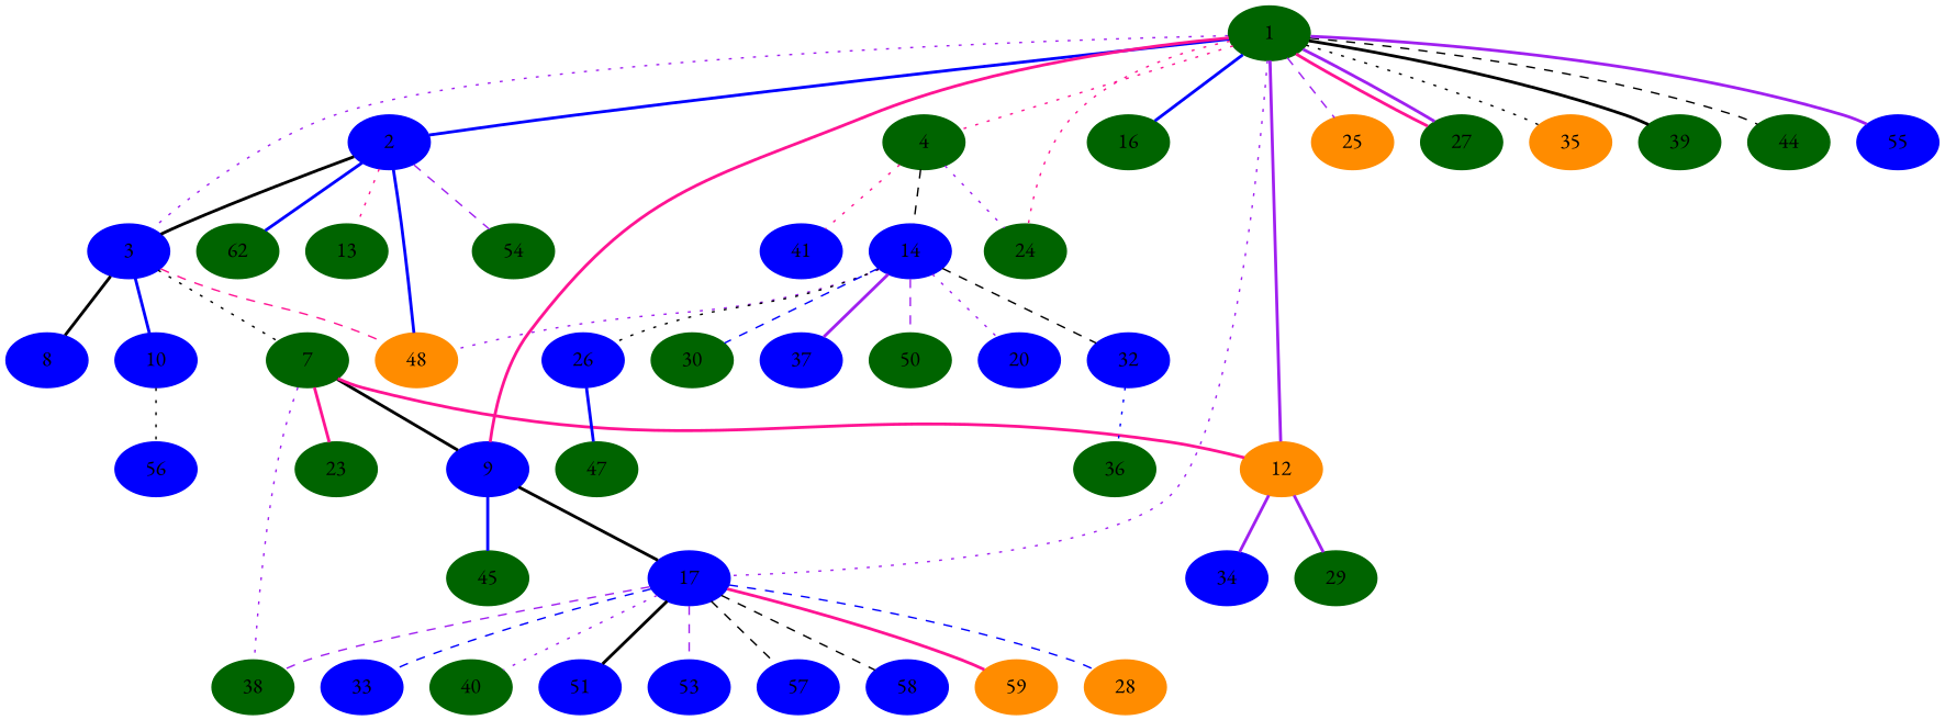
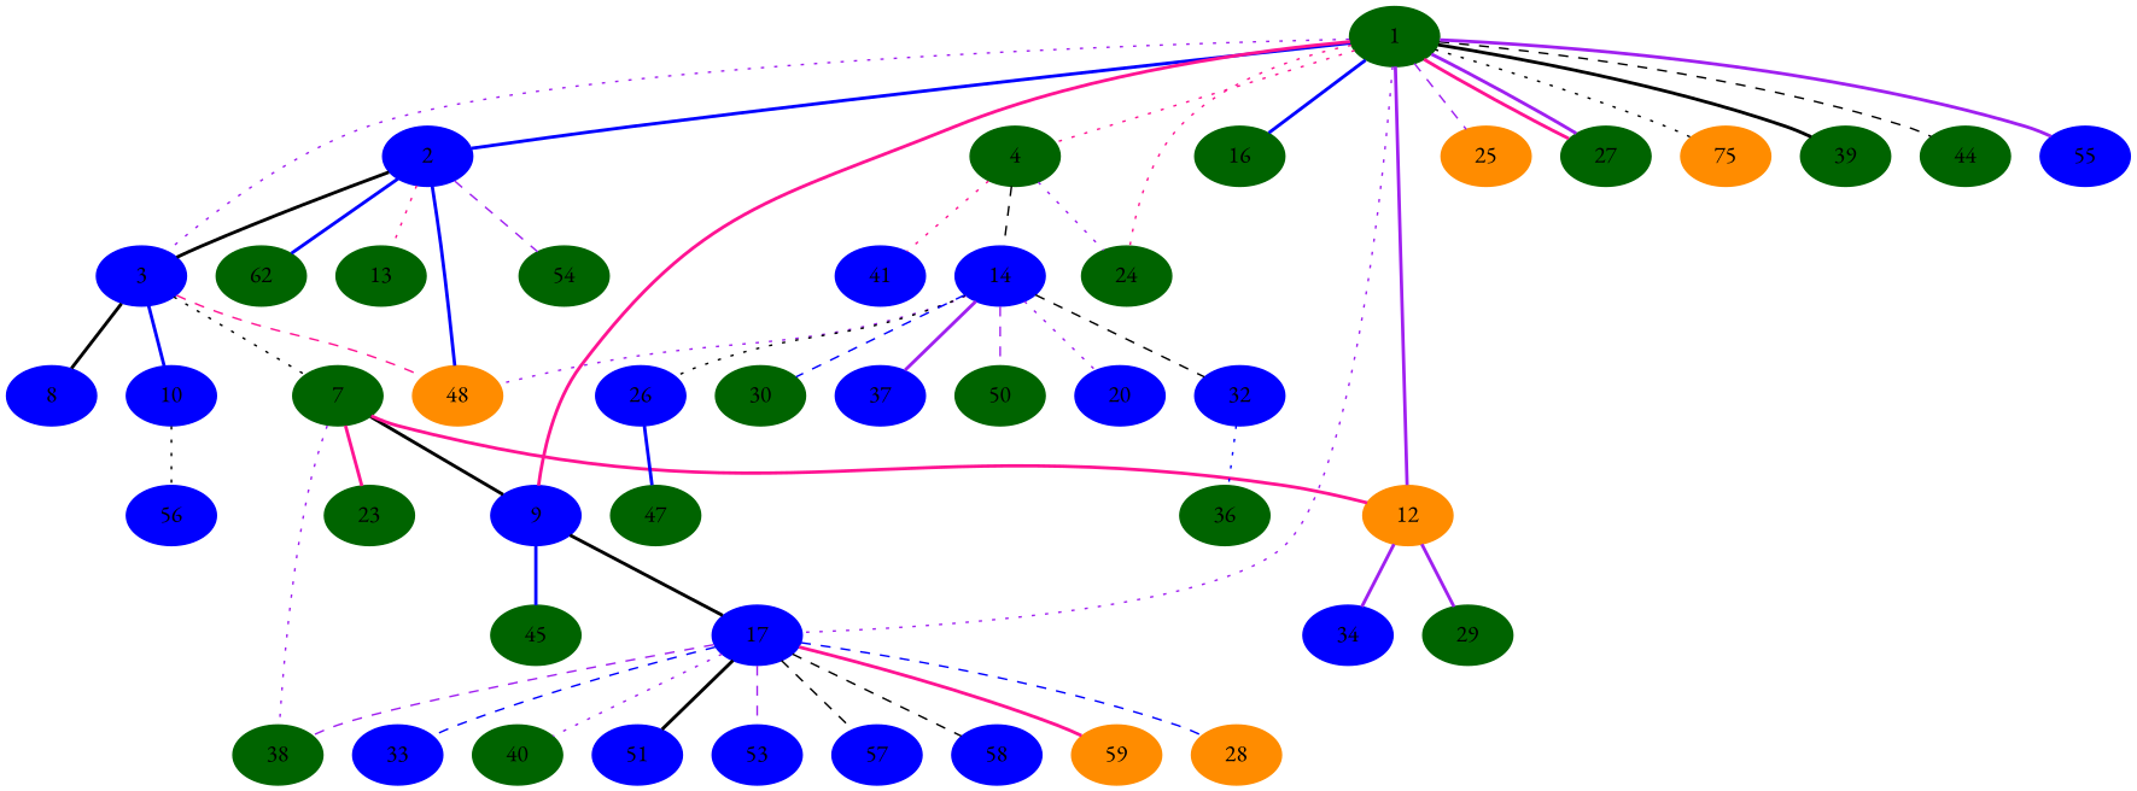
  graph {
    fontname="EB Garamond"
    node [color=darkgreen fontname="EB Garamond" style=filled]
    edge [color=purple fontname="EB Garamond" style=bold]
    1 [super="+22"]
    2 [color=blue super="+5"]
    3 [color=blue super="+6"]
    4 [super="+11"]
    9 [color=blue super="+15"]
    12 [color=darkorange super="+19"]
    16 [super="+21"]
    17 [color=blue super="+18"]
    24 [super="+43"]
    25 [color=darkorange]
    27
-   35 [color=darkorange]
+   35 [color=darkorange label=75]
    39
    44
    55 [color=blue]
    13
    48 [color=darkorange super="+52"]
    54
    62
    7 [super="+49"]
    8 [color=blue]
    10 [color=blue]
    14 [color=blue super="+31"]
    41 [color=blue]
    45
    29
    34 [color=blue]
    38
    28 [color=darkorange]
    33 [color=blue]
    40
    51 [color=blue]
    53 [color=blue super="+60"]
    57 [color=blue]
    58 [color=blue]
    59 [color=darkorange]
    23
    56 [color=blue]
    20 [color=blue]
    26 [color=blue super="+46"]
    30 [super="+61"]
    32 [color=blue]
    37 [color=blue]
    50
    47
    36
    1 -- 2 [color=blue]
    1 -- 3 [style=dotted]
    1 -- 4 [color=deeppink style=dotted]
    1 -- 9 [color=deeppink]
    1 -- 12 [weight=2]
    1 -- 16 [color=blue]
    1 -- 17 [style=dotted]
    1 -- 24 [color=deeppink style=dotted]
    1 -- 25 [style=dashed]
    1 -- 27 [color=deeppink]
    1 -- 27
    1 -- 35 [color=black style=dotted]
    1 -- 39 [color=black]
    1 -- 44 [color=black style=dashed]
    1 -- 55
    2 -- 3 [color=black]
    2 -- 13 [color=deeppink style=dotted]
    2 -- 48 [color=blue]
    2 -- 54 [style=dashed]
    2 -- 62 [color=blue]
    3 -- 48 [color=deeppink style=dashed]
    3 -- 7 [color=black style=dotted]
    3 -- 8 [color=black]
    3 -- 10 [color=blue]
    4 -- 24 [style=dotted]
    4 -- 14 [color=black style=dashed]
    4 -- 41 [color=deeppink style=dotted]
    9 -- 17 [color=black]
    9 -- 45 [color=blue]
    12 -- 29
    12 -- 34
    17 -- 38 [style=dashed]
    17 -- 28 [color=blue style=dashed]
    17 -- 33 [color=blue style=dashed]
    17 -- 40 [style=dotted]
    17 -- 51 [color=black]
    17 -- 53 [style=dashed]
    17 -- 57 [color=black style=dashed]
    17 -- 58 [color=black style=dashed]
    17 -- 59 [color=deeppink]
    7 -- 9 [color=black]
    7 -- 12 [color=deeppink weight=2]
    7 -- 38 [style=dotted]
    7 -- 23 [color=deeppink]
    10 -- 56 [color=black style=dotted]
    14 -- 48 [style=dotted]
    14 -- 20 [style=dotted]
    14 -- 26 [color=black style=dotted]
    14 -- 30 [color=blue style=dashed]
    14 -- 32 [color=black style=dashed]
    14 -- 37
    14 -- 50 [style=dashed]
    26 -- 47 [color=blue]
    32 -- 36 [color=blue style=dotted]
  }
